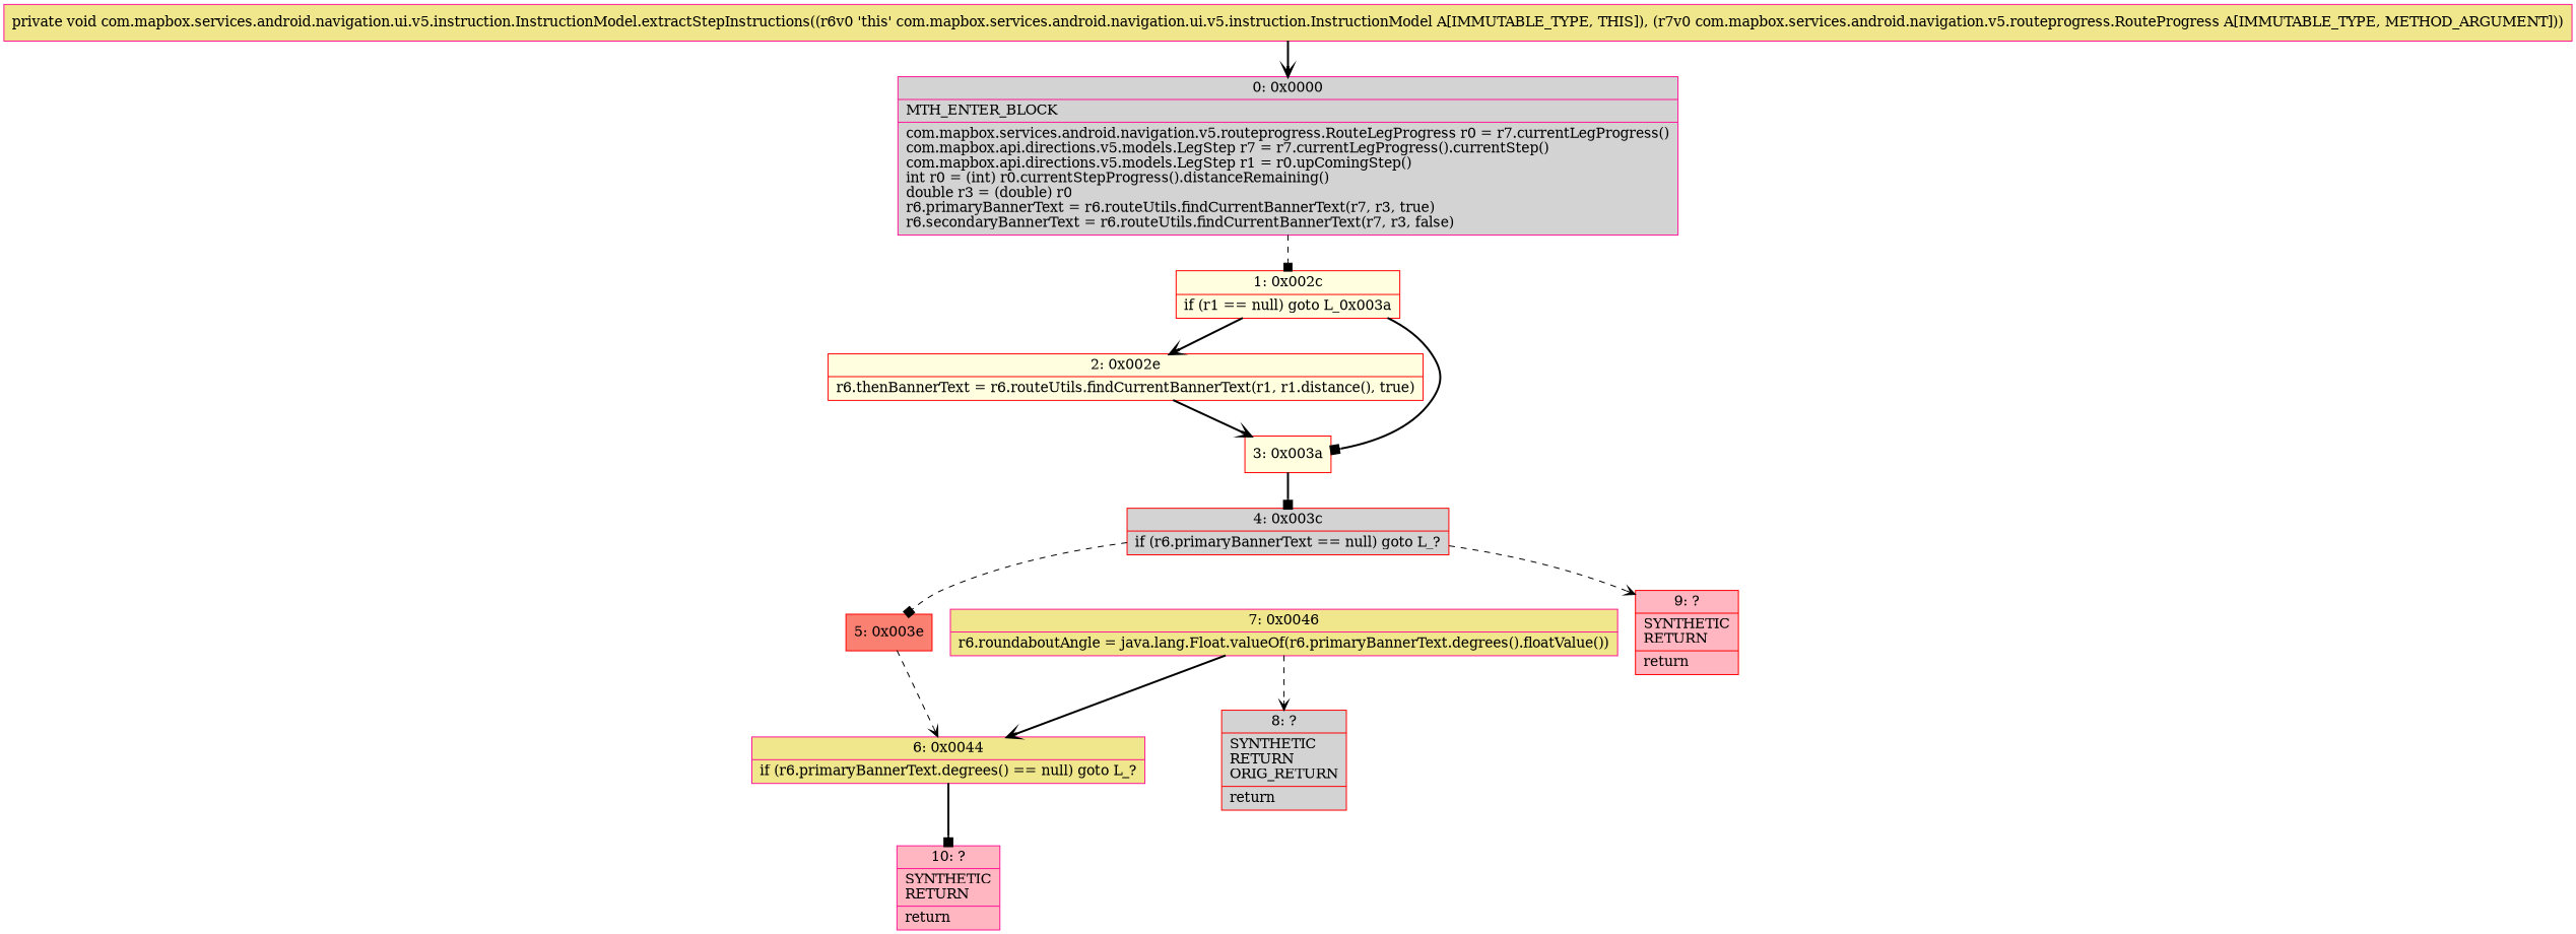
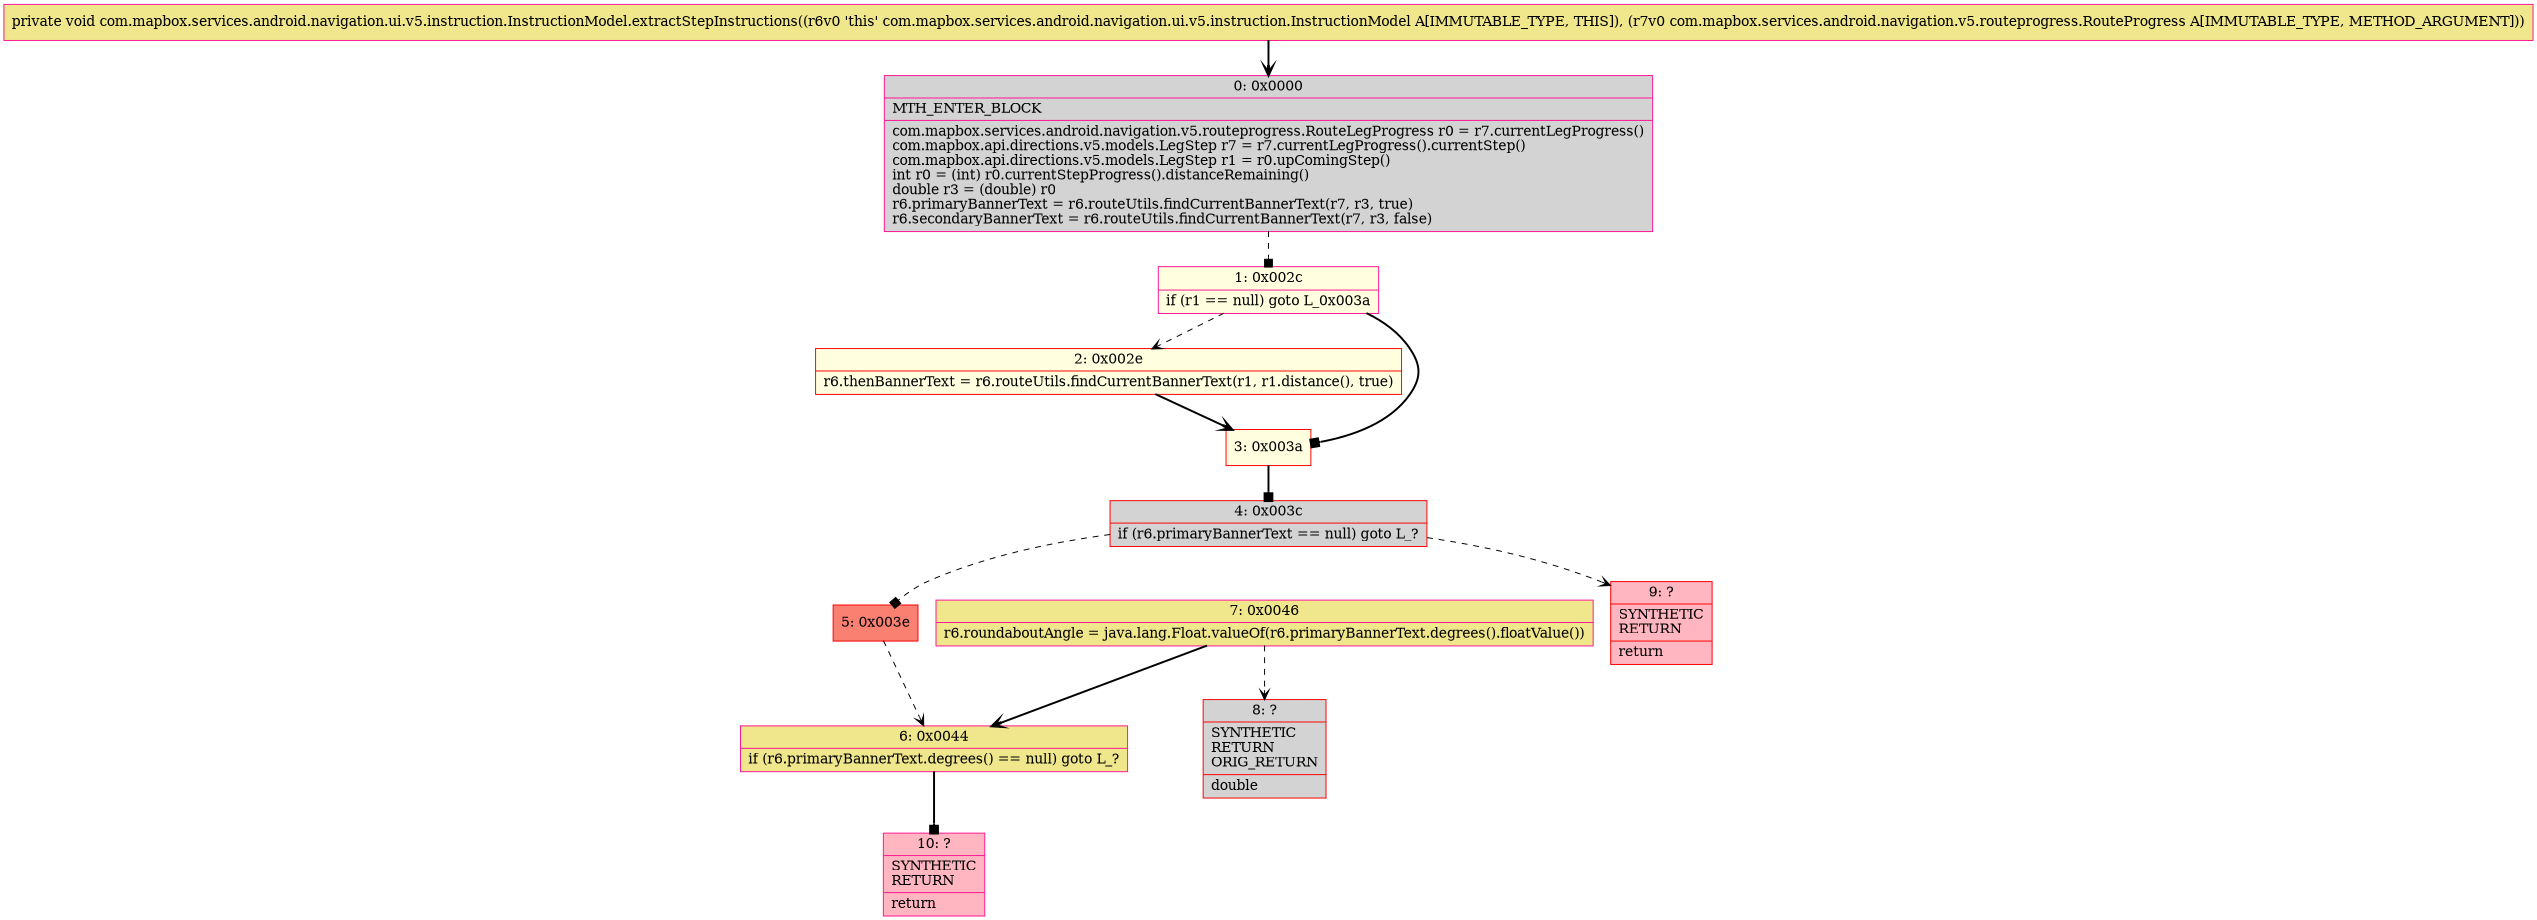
  digraph {
    node [color=deeppink fillcolor=lightgrey shape=record style=filled]
    edge [arrowhead=vee style=dashed]
    n1 [label="{0\:\ 0x0000|MTH_ENTER_BLOCK\l|com.mapbox.services.android.navigation.v5.routeprogress.RouteLegProgress r0 = r7.currentLegProgress()\lcom.mapbox.api.directions.v5.models.LegStep r7 = r7.currentLegProgress().currentStep()\lcom.mapbox.api.directions.v5.models.LegStep r1 = r0.upComingStep()\lint r0 = (int) r0.currentStepProgress().distanceRemaining()\ldouble r3 = (double) r0\lr6.primaryBannerText = r6.routeUtils.findCurrentBannerText(r7, r3, true)\lr6.secondaryBannerText = r6.routeUtils.findCurrentBannerText(r7, r3, false)\l}"]
-   n2 [color=red fillcolor=lightyellow label="{1\:\ 0x002c|if (r1 == null) goto L_0x003a\l}"]
+   n2 [fillcolor=lightyellow label="{1\:\ 0x002c|if (r1 == null) goto L_0x003a\l}"]
    n3 [color=red fillcolor=lightyellow label="{2\:\ 0x002e|r6.thenBannerText = r6.routeUtils.findCurrentBannerText(r1, r1.distance(), true)\l}"]
    n4 [color=red fillcolor=lightyellow label="{3\:\ 0x003a}"]
    n5 [color=red label="{4\:\ 0x003c|if (r6.primaryBannerText == null) goto L_?\l}"]
    n6 [color=red fillcolor=salmon label="{5\:\ 0x003e}"]
    n7 [color=red fillcolor=lightpink label="{9\:\ ?|SYNTHETIC\lRETURN\l|return\l}"]
    n8 [fillcolor=khaki label="{6\:\ 0x0044|if (r6.primaryBannerText.degrees() == null) goto L_?\l}"]
    n9 [fillcolor=lightpink label="{10\:\ ?|SYNTHETIC\lRETURN\l|return\l}"]
    n10 [fillcolor=khaki label="{7\:\ 0x0046|r6.roundaboutAngle = java.lang.Float.valueOf(r6.primaryBannerText.degrees().floatValue())\l}"]
-   n11 [color=red label="{8\:\ ?|SYNTHETIC\lRETURN\lORIG_RETURN\l|return\l}"]
+   n11 [color=red label="{8\:\ ?|SYNTHETIC\lRETURN\lORIG_RETURN\l|double\l}"]
    n12 [fillcolor=khaki label="{private void com.mapbox.services.android.navigation.ui.v5.instruction.InstructionModel.extractStepInstructions((r6v0 'this' com.mapbox.services.android.navigation.ui.v5.instruction.InstructionModel A[IMMUTABLE_TYPE, THIS]), (r7v0 com.mapbox.services.android.navigation.v5.routeprogress.RouteProgress A[IMMUTABLE_TYPE, METHOD_ARGUMENT])) }"]
    n1 -> n2 [arrowhead=box]
-   n2 -> n3 [style=bold]
+   n2 -> n3
    n2 -> n4 [arrowhead=box style=bold]
    n3 -> n4 [style=bold]
    n4 -> n5 [arrowhead=box style=bold]
    n5 -> n6 [arrowhead=box]
    n5 -> n7
    n6 -> n8
    n8 -> n9 [arrowhead=box style=bold]
    n10 -> n8 [style=bold]
    n10 -> n11
    n12 -> n1 [style=bold]
  }
